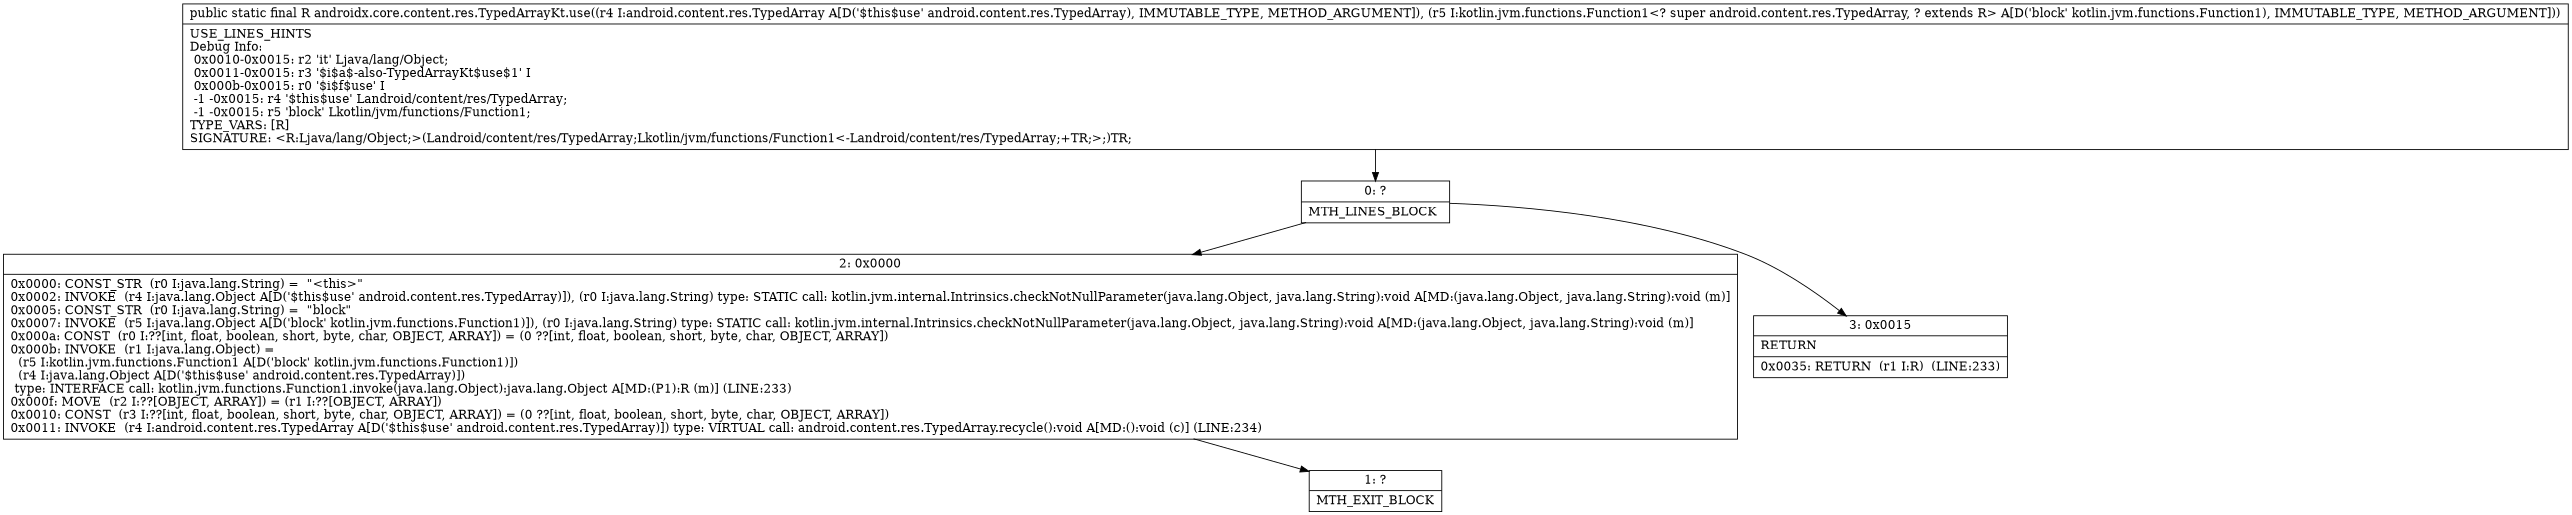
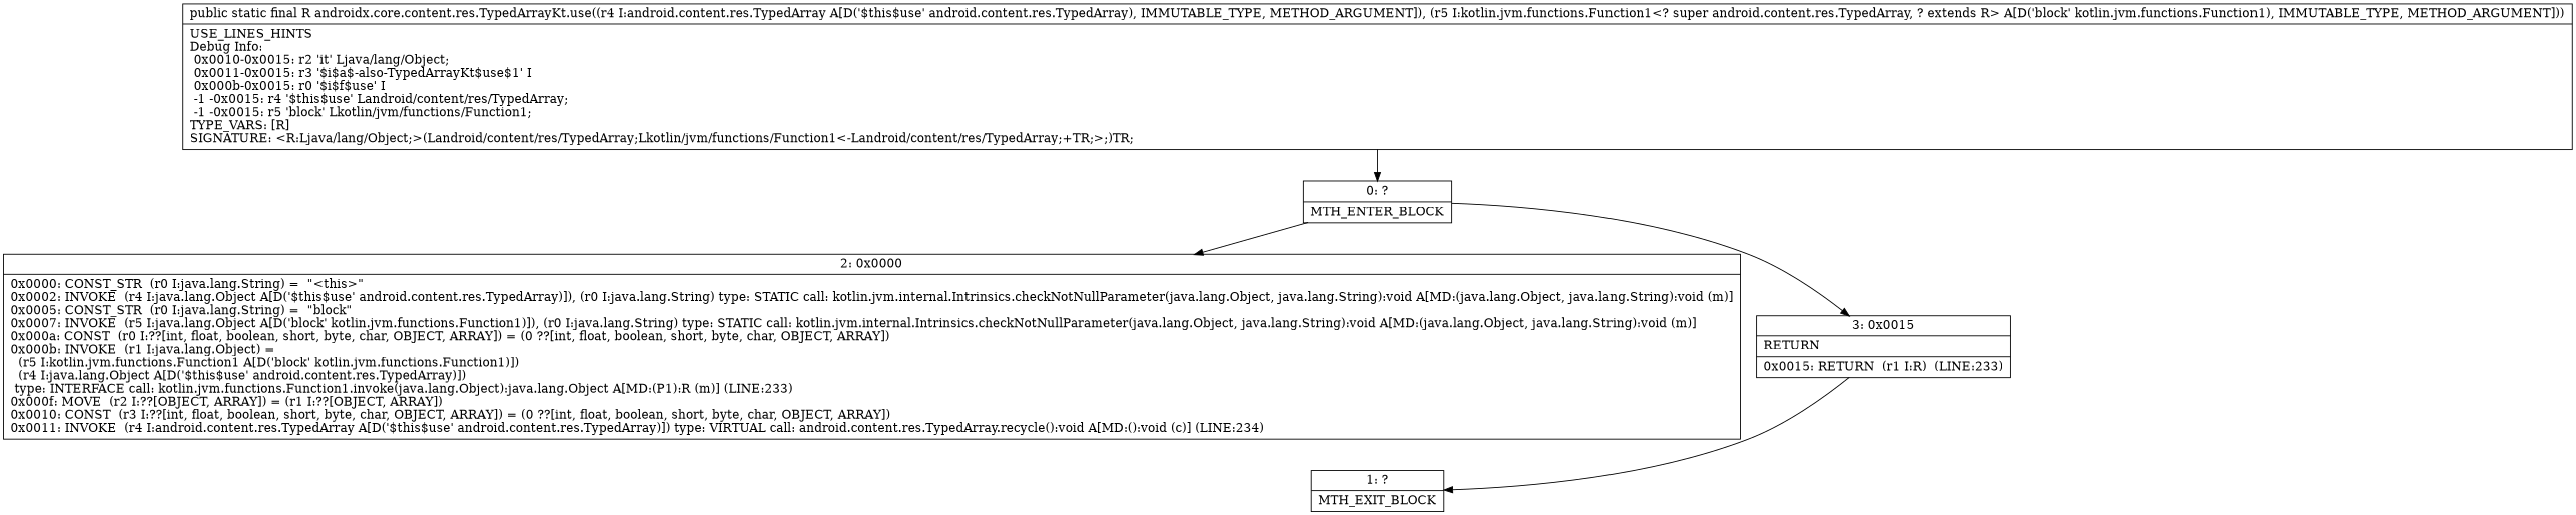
  digraph {
    node [shape=record]
-   n1 [label="{0\:\ ?|MTH_LINES_BLOCK\l}"]
+   n1 [label="{0\:\ ?|MTH_ENTER_BLOCK\l}"]
    n2 [label="{2\:\ 0x0000|0x0000: CONST_STR  (r0 I:java.lang.String) =  \"\<this\>\" \l0x0002: INVOKE  (r4 I:java.lang.Object A[D('$this$use' android.content.res.TypedArray)]), (r0 I:java.lang.String) type: STATIC call: kotlin.jvm.internal.Intrinsics.checkNotNullParameter(java.lang.Object, java.lang.String):void A[MD:(java.lang.Object, java.lang.String):void (m)]\l0x0005: CONST_STR  (r0 I:java.lang.String) =  \"block\" \l0x0007: INVOKE  (r5 I:java.lang.Object A[D('block' kotlin.jvm.functions.Function1)]), (r0 I:java.lang.String) type: STATIC call: kotlin.jvm.internal.Intrinsics.checkNotNullParameter(java.lang.Object, java.lang.String):void A[MD:(java.lang.Object, java.lang.String):void (m)]\l0x000a: CONST  (r0 I:??[int, float, boolean, short, byte, char, OBJECT, ARRAY]) = (0 ??[int, float, boolean, short, byte, char, OBJECT, ARRAY]) \l0x000b: INVOKE  (r1 I:java.lang.Object) = \l  (r5 I:kotlin.jvm.functions.Function1 A[D('block' kotlin.jvm.functions.Function1)])\l  (r4 I:java.lang.Object A[D('$this$use' android.content.res.TypedArray)])\l type: INTERFACE call: kotlin.jvm.functions.Function1.invoke(java.lang.Object):java.lang.Object A[MD:(P1):R (m)] (LINE:233)\l0x000f: MOVE  (r2 I:??[OBJECT, ARRAY]) = (r1 I:??[OBJECT, ARRAY]) \l0x0010: CONST  (r3 I:??[int, float, boolean, short, byte, char, OBJECT, ARRAY]) = (0 ??[int, float, boolean, short, byte, char, OBJECT, ARRAY]) \l0x0011: INVOKE  (r4 I:android.content.res.TypedArray A[D('$this$use' android.content.res.TypedArray)]) type: VIRTUAL call: android.content.res.TypedArray.recycle():void A[MD:():void (c)] (LINE:234)\l}"]
-   n3 [label="{3\:\ 0x0015|RETURN\l|0x0035: RETURN  (r1 I:R)  (LINE:233)\l}"]
+   n3 [label="{3\:\ 0x0015|RETURN\l|0x0015: RETURN  (r1 I:R)  (LINE:233)\l}"]
    n4 [label="{1\:\ ?|MTH_EXIT_BLOCK\l}"]
    n5 [label="{public static final R androidx.core.content.res.TypedArrayKt.use((r4 I:android.content.res.TypedArray A[D('$this$use' android.content.res.TypedArray), IMMUTABLE_TYPE, METHOD_ARGUMENT]), (r5 I:kotlin.jvm.functions.Function1\<? super android.content.res.TypedArray, ? extends R\> A[D('block' kotlin.jvm.functions.Function1), IMMUTABLE_TYPE, METHOD_ARGUMENT]))  | USE_LINES_HINTS\lDebug Info:\l  0x0010\-0x0015: r2 'it' Ljava\/lang\/Object;\l  0x0011\-0x0015: r3 '$i$a$\-also\-TypedArrayKt$use$1' I\l  0x000b\-0x0015: r0 '$i$f$use' I\l  \-1 \-0x0015: r4 '$this$use' Landroid\/content\/res\/TypedArray;\l  \-1 \-0x0015: r5 'block' Lkotlin\/jvm\/functions\/Function1;\lTYPE_VARS: [R]\lSIGNATURE: \<R:Ljava\/lang\/Object;\>(Landroid\/content\/res\/TypedArray;Lkotlin\/jvm\/functions\/Function1\<\-Landroid\/content\/res\/TypedArray;+TR;\>;)TR;\l}"]
    n1 -> n2
    n1 -> n3
-   n2 -> n4
+   n3 -> n4
    n5 -> n1
  }
